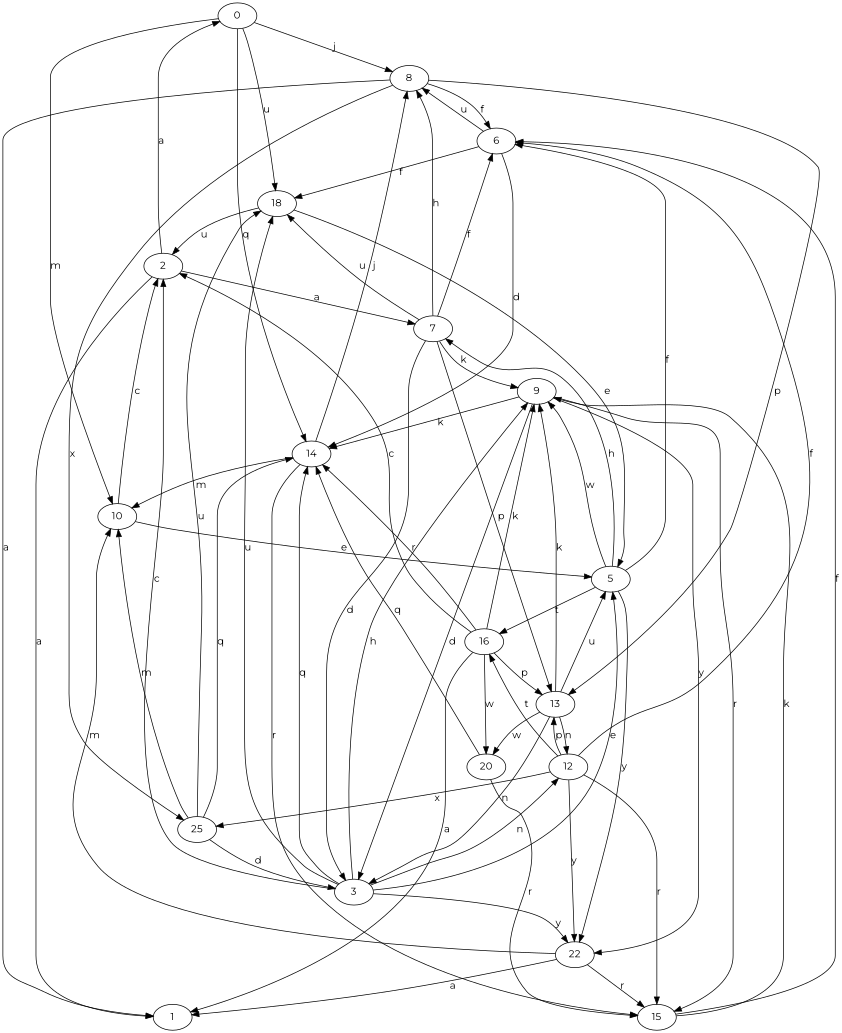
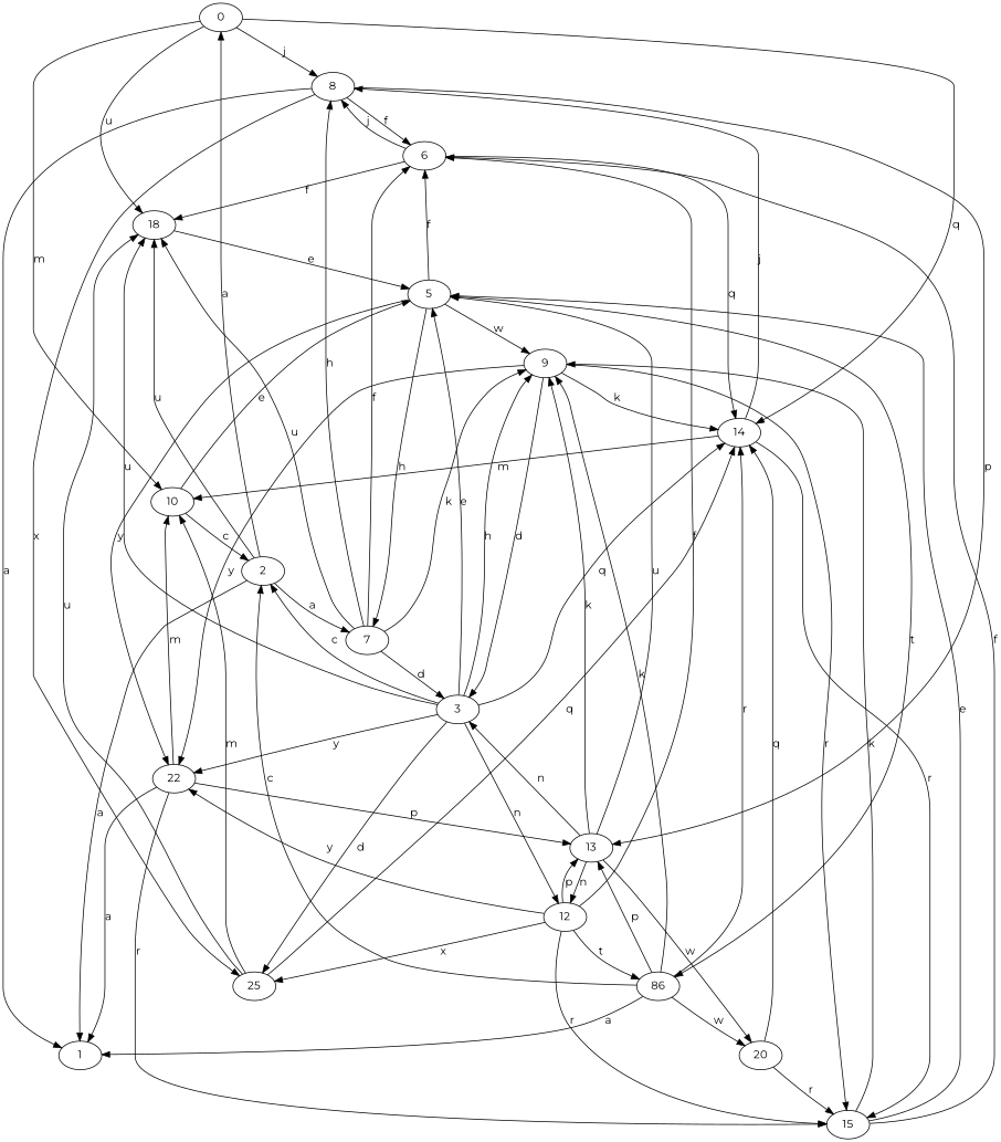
  strict digraph {
    fontname=Montserrat
    node [fontname=Montserrat]
    edge [fontname=Montserrat]
    0
    8
    10
    14
    18
    1
    6
    13
    n9 [label=25]
    2
    5
    12
-   16
+   16 [label=86]
    22
    15
    7
    3
    9
    20
    0 -> 8 [label=j]
    0 -> 10 [label=m]
    0 -> 14 [label=q]
    0 -> 18 [label=u]
    8 -> 1 [label=a]
    8 -> 6 [label=f]
    8 -> 13 [label=p]
    8 -> n9 [label=x]
    10 -> 2 [label=c]
    10 -> 5 [label=e]
    14 -> 8 [label=j]
    14 -> 10 [label=m]
    14 -> 15 [label=r]
    18 -> 5 [label=e]
-   6 -> 8 [label=u]
-   6 -> 14 [label=d]
+   6 -> 8 [label=j]
+   6 -> 14 [label=q]
    6 -> 18 [label=f]
    13 -> 5 [label=u]
    13 -> 12 [label=n]
    13 -> 3 [label=n]
    13 -> 9 [label=k]
    13 -> 20 [label=w]
    n9 -> 10 [label=m]
    n9 -> 14 [label=q]
    n9 -> 18 [label=u]
-   n9 -> 3 [label=d]
+   3 -> n9 [label=d]
    2 -> 0 [label=a]
-   18 -> 2 [label=u]
+   2 -> 18 [label=u]
    2 -> 1 [label=a]
    2 -> 7 [label=a]
    5 -> 6 [label=f]
    5 -> 16 [label=t]
    5 -> 22 [label=y]
    5 -> 7 [label=h]
    5 -> 9 [label=w]
    12 -> 6 [label=f]
    12 -> 13 [label=p]
    12 -> n9 [label=x]
    12 -> 16 [label=t]
    12 -> 22 [label=y]
    12 -> 15 [label=r]
    16 -> 14 [label=r]
    16 -> 1 [label=a]
    16 -> 13 [label=p]
    16 -> 2 [label=c]
    16 -> 9 [label=k]
    16 -> 20 [label=w]
    22 -> 10 [label=m]
    22 -> 1 [label=a]
    22 -> 15 [label=r]
    15 -> 6 [label=f]
+   15 -> 5 [label=e]
    15 -> 9 [label=k]
    7 -> 8 [label=h]
    7 -> 18 [label=u]
    7 -> 6 [label=f]
-   7 -> 13 [label=p]
+   22 -> 13 [label=p]
    7 -> 3 [label=d]
    7 -> 9 [label=k]
    3 -> 14 [label=q]
    3 -> 18 [label=u]
    3 -> 2 [label=c]
    3 -> 5 [label=e]
    3 -> 12 [label=n]
    3 -> 22 [label=y]
    3 -> 9 [label=h]
    9 -> 14 [label=k]
    9 -> 22 [label=y]
    9 -> 15 [label=r]
    9 -> 3 [label=d]
    20 -> 14 [label=q]
    20 -> 15 [label=r]
  }
